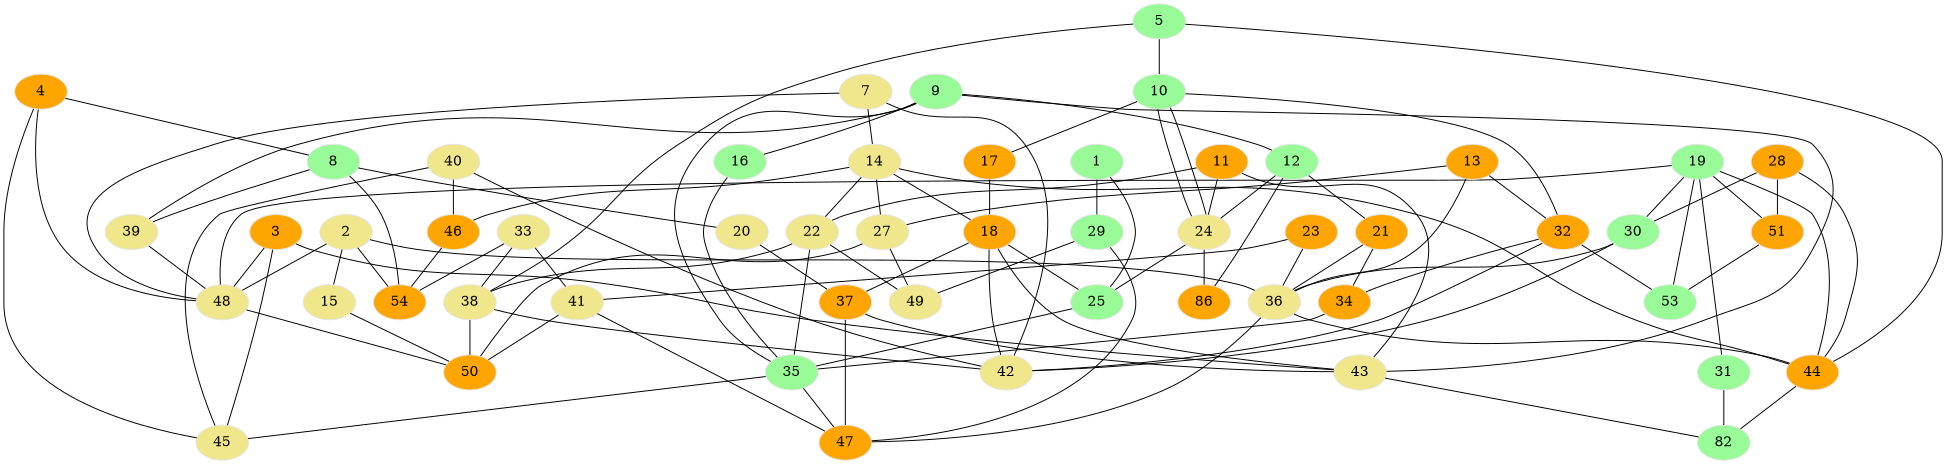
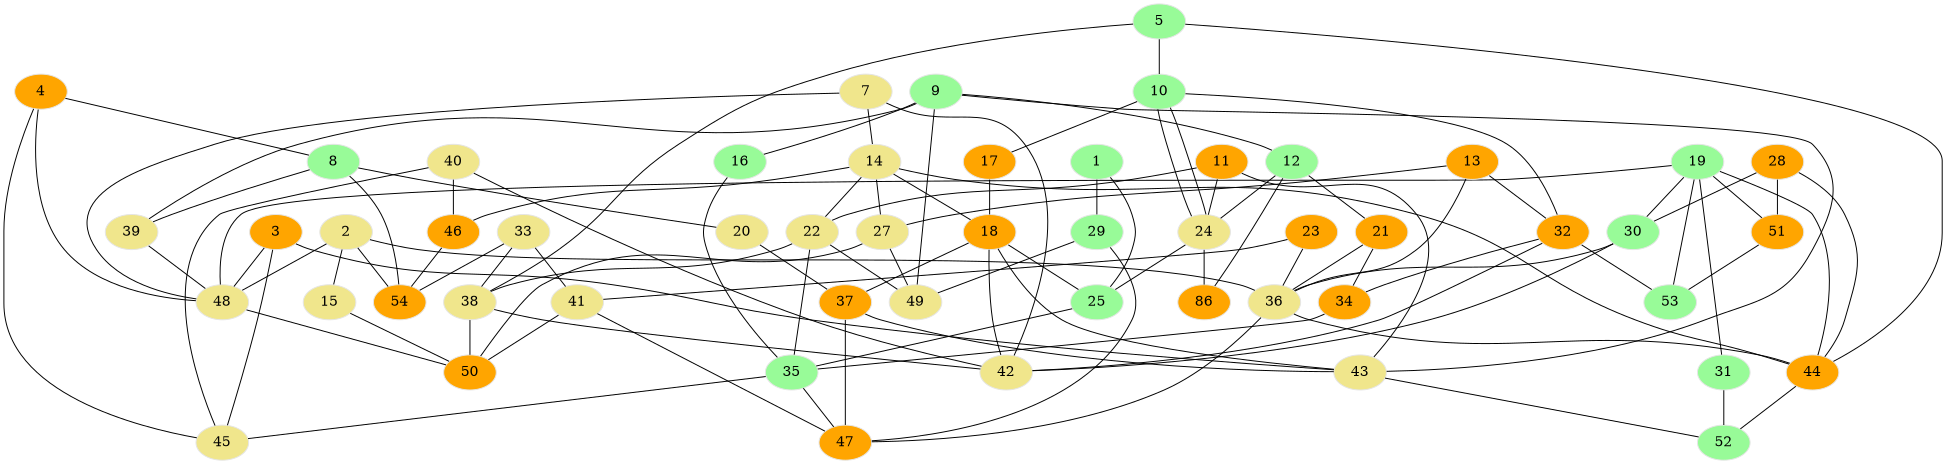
  graph {
    node [color=gray90 fillcolor=khaki style=filled]
    1 [fillcolor=palegreen]
    25 [fillcolor=palegreen]
    29 [fillcolor=palegreen]
    35 [fillcolor=palegreen]
    49
    47 [fillcolor=orange]
    2
    15
    36
    48
    54 [fillcolor=orange]
    50 [fillcolor=orange]
    44 [fillcolor=orange]
    3 [fillcolor=orange]
    43
    45
-   52 [fillcolor=palegreen label=82]
+   52 [fillcolor=palegreen]
    4 [fillcolor=orange]
    8 [fillcolor=palegreen]
    20
    39
    5 [fillcolor=palegreen]
    10 [fillcolor=palegreen]
    38
    17 [fillcolor=orange]
    24
    32 [fillcolor=orange]
    42
    19 [fillcolor=palegreen]
    30 [fillcolor=palegreen]
    31 [fillcolor=palegreen]
    51 [fillcolor=orange]
    53 [fillcolor=palegreen]
    21 [fillcolor=orange]
    34 [fillcolor=orange]
    7
    14
    22
    27
    18 [fillcolor=orange]
    46 [fillcolor=orange]
    37 [fillcolor=orange]
    9 [fillcolor=palegreen]
    12 [fillcolor=palegreen]
    16 [fillcolor=palegreen]
    n46 [fillcolor=orange label=86]
    11 [fillcolor=orange]
    13 [fillcolor=orange]
    23 [fillcolor=orange]
    41
    28 [fillcolor=orange]
    33
    40
    1 -- 25
    1 -- 29
    25 -- 35
    29 -- 49
    29 -- 47
    35 -- 47
    35 -- 45
    2 -- 15
    2 -- 36
    2 -- 48
    2 -- 54
    15 -- 50
    36 -- 47
    36 -- 44
    48 -- 50
    44 -- 52
    3 -- 48
    3 -- 43
    3 -- 45
    43 -- 52
    4 -- 48
    4 -- 45
    4 -- 8
    8 -- 54
    8 -- 20
    8 -- 39
    20 -- 37
    39 -- 48
    5 -- 44
    5 -- 10
    5 -- 38
    10 -- 17
    10 -- 24
    10 -- 24
    10 -- 32
    38 -- 50
    38 -- 42
    17 -- 18
    24 -- 25
    24 -- n46
    32 -- 42
    32 -- 53
    32 -- 34
    19 -- 48
    19 -- 44
    19 -- 30
    19 -- 31
    19 -- 51
    19 -- 53
    30 -- 36
    30 -- 42
    31 -- 52
    51 -- 53
    21 -- 36
    21 -- 34
    34 -- 35
    7 -- 48
    7 -- 42
    7 -- 14
    14 -- 44
    14 -- 22
    14 -- 27
    14 -- 18
    14 -- 46
    22 -- 35
    22 -- 49
    22 -- 38
    27 -- 49
    27 -- 50
    18 -- 25
    18 -- 43
    18 -- 42
    18 -- 37
    46 -- 54
    37 -- 47
    37 -- 43
-   9 -- 35
+   9 -- 49
    9 -- 43
    9 -- 39
    9 -- 12
    9 -- 16
    12 -- 24
    12 -- 21
    12 -- n46
    16 -- 35
    11 -- 43
    11 -- 24
    11 -- 22
    13 -- 36
    13 -- 32
    13 -- 27
    23 -- 36
    23 -- 41
    41 -- 47
    41 -- 50
    28 -- 44
    28 -- 30
    28 -- 51
    33 -- 54
    33 -- 38
    33 -- 41
    40 -- 45
    40 -- 42
    40 -- 46
  }
